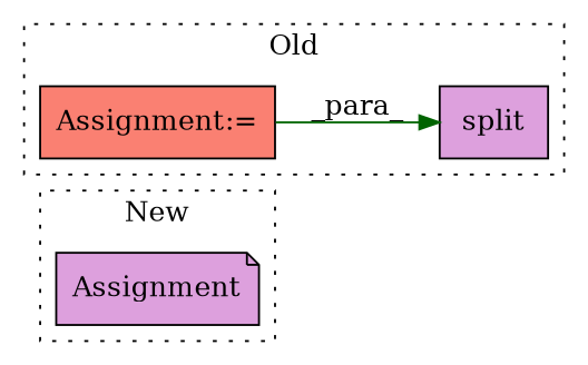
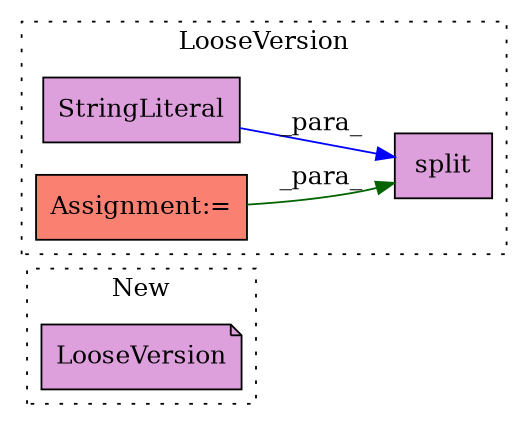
  digraph {
    rankdir=LR
    node [a=32 fillcolor=plum shape=box style=filled]
-   n1 [l="13,1" label=Assignment s="282,312" shape=note]
+   n1 [l="13,1" label=LooseVersion s="282,312" shape=note]
    n2 [l="6,1" label=split s="345,357"]
+   n3 [a=45 l=6 label=StringLiteral s=351]
    n4 [a=7 fillcolor=salmon l=1 label="Assignment:=" s=316]
    subgraph cluster_1 {
      label=New
      style=dotted
      n1
    }
    subgraph cluster_2 {
-     label=Old
+     label=LooseVersion
      style=dotted
      n2
+     n3
      n4
    }
+   n3 -> n2 [color=blue label=_para_]
    n4 -> n2 [color=darkgreen label=_para_]
  }
